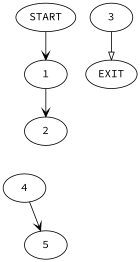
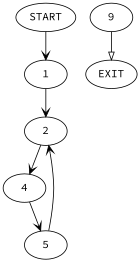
  digraph {
    fontname="Source Code Pro"
    node [fontname="Source Code Pro"]
    edge [arrowhead=vee fontname="Source Code Pro"]
    n1 [label=START]
    1
    2
    n4 [label=EXIT]
    4
-   3
+   3 [label=9]
    5
    n1 -> 1
    1 -> 2
+   2 -> 4
    4 -> 5
    3 -> n4 [arrowhead=onormal]
+   5 -> 2
  }
